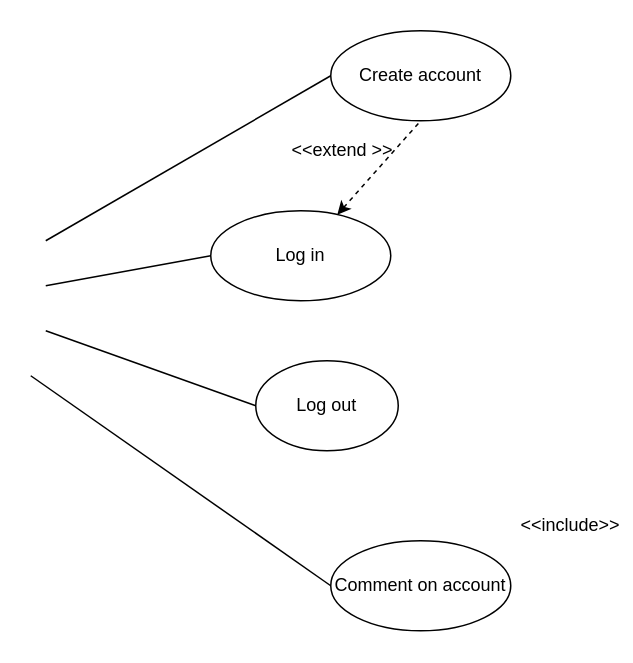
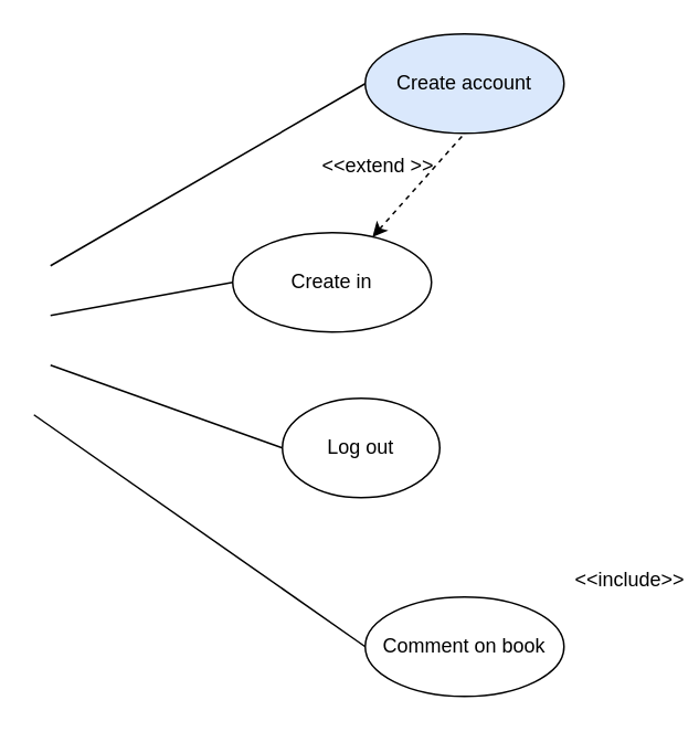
  <mxCell id="0" />
  <mxCell id="1" parent="0" />
- <mxCell id="2" value="Create account" style="ellipse;whiteSpace=wrap;html=1;" vertex="1" parent="1"><mxGeometry x="220" y="20" width="120" height="60" as="geometry" /></mxCell>
- <mxCell id="3" value="Log in" style="ellipse;whiteSpace=wrap;html=1;" vertex="1" parent="1"><mxGeometry x="140" y="140" width="120" height="60" as="geometry" /></mxCell>
+ <mxCell id="2" value="Create account" style="ellipse;whiteSpace=wrap;html=1;fillColor=#dae8fc;" vertex="1" parent="1"><mxGeometry x="220" y="20" width="120" height="60" as="geometry" /></mxCell>
+ <mxCell id="3" value="Create in" style="ellipse;whiteSpace=wrap;html=1;" vertex="1" parent="1"><mxGeometry x="140" y="140" width="120" height="60" as="geometry" /></mxCell>
  <mxCell id="4" value="Log out" style="ellipse;whiteSpace=wrap;html=1;" vertex="1" parent="1"><mxGeometry x="170" y="240" width="95" height="60" as="geometry" /></mxCell>
- <mxCell id="5" value="Comment on account" style="ellipse;whiteSpace=wrap;html=1;" vertex="1" parent="1"><mxGeometry x="220" y="360" width="120" height="60" as="geometry" /></mxCell>
+ <mxCell id="5" value="Comment on book" style="ellipse;whiteSpace=wrap;html=1;" vertex="1" parent="1"><mxGeometry x="220" y="360" width="120" height="60" as="geometry" /></mxCell>
  <mxCell id="6" value="" style="endArrow=none;html=1;entryX=0;entryY=0.5;entryDx=0;entryDy=0;" edge="1" parent="1" target="2"><mxGeometry width="50" height="50" relative="1" as="geometry"><mxPoint x="30" y="160" as="sourcePoint" /><mxPoint x="30" y="440" as="targetPoint" /></mxGeometry></mxCell>
  <mxCell id="7" value="" style="endArrow=none;html=1;entryX=0;entryY=0.5;entryDx=0;entryDy=0;" edge="1" parent="1" target="3"><mxGeometry width="50" height="50" relative="1" as="geometry"><mxPoint x="30" y="190" as="sourcePoint" /><mxPoint x="230" y="60" as="targetPoint" /></mxGeometry></mxCell>
  <mxCell id="8" value="" style="endArrow=none;html=1;entryX=0;entryY=0.5;entryDx=0;entryDy=0;" edge="1" parent="1" target="4"><mxGeometry width="50" height="50" relative="1" as="geometry"><mxPoint x="30" y="220" as="sourcePoint" /><mxPoint x="240" y="70" as="targetPoint" /></mxGeometry></mxCell>
  <mxCell id="9" value="" style="endArrow=none;html=1;entryX=0;entryY=0.5;entryDx=0;entryDy=0;" edge="1" parent="1" target="5"><mxGeometry width="50" height="50" relative="1" as="geometry"><mxPoint x="20" y="250" as="sourcePoint" /><mxPoint x="250" y="80" as="targetPoint" /></mxGeometry></mxCell>
  <mxCell id="10" value="" style="endArrow=none;dashed=1;html=1;entryX=0.5;entryY=1;entryDx=0;entryDy=0;strokeWidth=1;startArrow=classic;startFill=1;" edge="1" parent="1" source="3" target="2"><mxGeometry width="50" height="50" relative="1" as="geometry"><mxPoint x="-20" y="490" as="sourcePoint" /><mxPoint x="30" y="440" as="targetPoint" /></mxGeometry></mxCell>
  <mxCell id="11" value="&amp;lt;&amp;lt;include&amp;gt;&amp;gt;" style="text;html=1;strokeColor=none;fillColor=none;align=center;verticalAlign=middle;whiteSpace=wrap;rounded=0;" vertex="1" parent="1"><mxGeometry x="360" y="340" width="40" height="20" as="geometry" /></mxCell>
  <mxCell id="12" value="&amp;lt;&amp;lt;extend &amp;gt;&amp;gt;" style="text;html=1;strokeColor=none;fillColor=none;align=center;verticalAlign=middle;whiteSpace=wrap;rounded=0;" vertex="1" parent="1"><mxGeometry x="183" y="90" width="90" height="20" as="geometry" /></mxCell>
